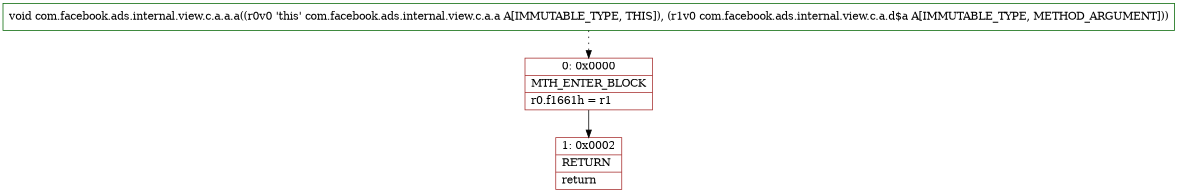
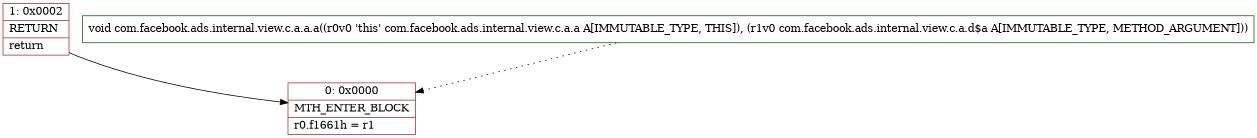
  digraph {
    node [shape=record color=brown]
    n1 [label="{0\:\ 0x0000|MTH_ENTER_BLOCK\l|r0.f1661h = r1\l}"]
    n2 [label="{1\:\ 0x0002|RETURN\l|return\l}"]
    n3 [label="{void com.facebook.ads.internal.view.c.a.a.a((r0v0 'this' com.facebook.ads.internal.view.c.a.a A[IMMUTABLE_TYPE, THIS]), (r1v0 com.facebook.ads.internal.view.c.a.d$a A[IMMUTABLE_TYPE, METHOD_ARGUMENT])) }" color=darkgreen]
-   n1 -> n2 [style=solid]
+   n2 -> n1 [style=solid]
    n3 -> n1 [style=dotted]
  }
